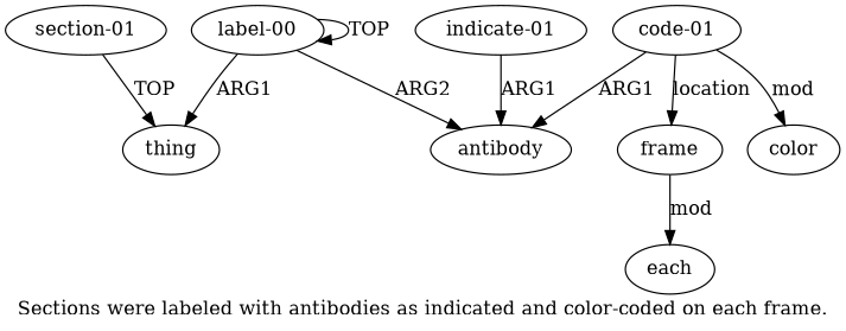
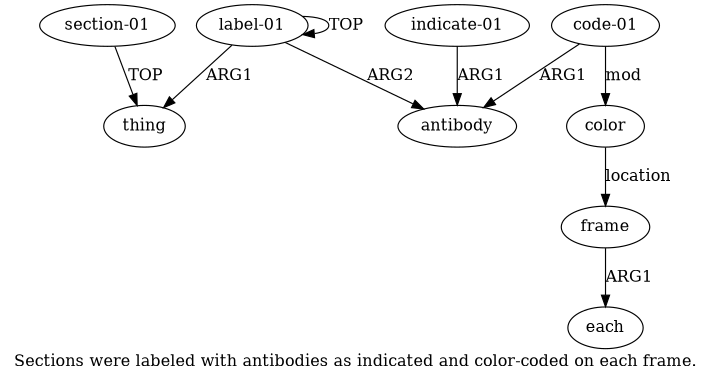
  digraph {
    label="Sections were labeled with antibodies as indicated and color-coded on each frame."
    node [color=black]
    edge [color=black gold_label=ARG1 test_label=ARG1]
    n1 [gold_ind=1 gold_label=thing label=thing test_ind=1 test_label=thing]
-   n2 [gold_ind=0 gold_label="label-01" label="label-00" test_ind=0 test_label="label-01"]
+   n2 [gold_ind=0 gold_label="label-01" label="label-01" test_ind=0 test_label="label-01"]
    n3 [gold_ind=3 gold_label=antibody label=antibody test_ind=3 test_label=antibody]
    n4 [gold_ind=2 gold_label="section-01" label="section-01" test_ind=2 test_label="section-01"]
    n5 [gold_ind=5 gold_label=frame label=frame test_ind=5 test_label=frame]
    n6 [gold_ind=6 gold_label=each label=each test_ind=6 test_label=each]
    n7 [gold_ind=4 gold_label="indicate-01" label="indicate-01" test_ind=4 test_label="indicate-01"]
    n8 [gold_ind=7 gold_label="code-01" label="code-01" test_ind=7 test_label="code-01"]
    n9 [gold_ind=8 gold_label=color label=color test_ind=8 test_label=color]
    n2 -> n1 [label=ARG1]
    n2 -> n2 [gold_label=TOP label=TOP test_label=TOP]
    n2 -> n3 [gold_label=ARG2 label=ARG2 test_label=ARG2]
    n4 -> n1 [label=TOP]
-   n5 -> n6 [gold_label=mod label=mod test_label=mod]
+   n5 -> n6 [gold_label=mod label=ARG1 test_label=mod]
    n7 -> n3 [label=ARG1]
    n8 -> n3 [label=ARG1]
-   n8 -> n5 [gold_label=location label=location test_label=location]
+   n9 -> n5 [gold_label=location label=location test_label=location]
    n8 -> n9 [gold_label=mod label=mod test_label=mod]
  }
